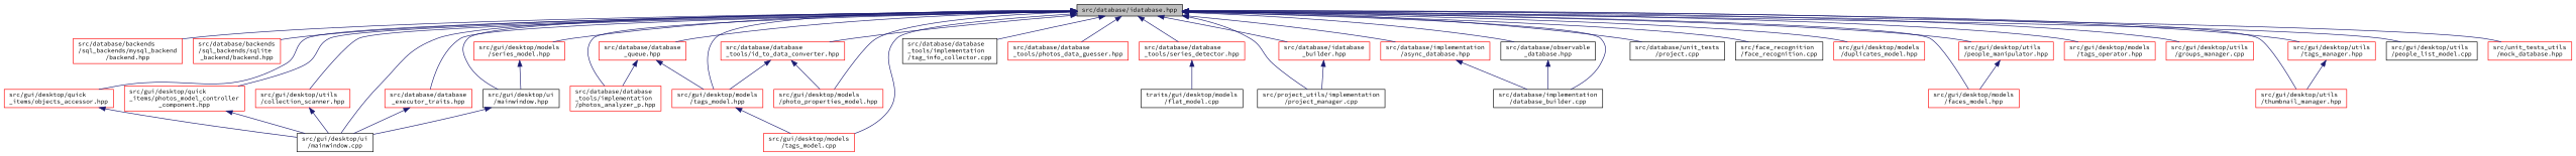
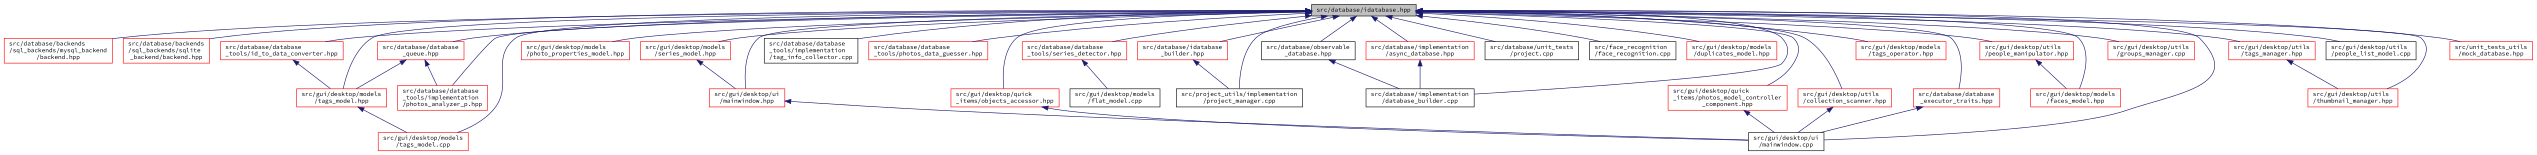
  digraph {
    fontname="Source Code Pro"
    node [color=red fillcolor=white fontname="Source Code Pro" fontsize=10 shape=record style=filled]
    edge [color=midnightblue dir=back fontname="Source Code Pro" fontsize=10 labelfontname=Helvetica labelfontsize=10 style=solid]
    n1 [color=black fillcolor=grey75 fontcolor=black height=0.2 label="src/database/idatabase.hpp" width=0.4]
    n2 [height=0.2 label="src/database/backends\l/sql_backends/mysql_backend\l/backend.hpp" width=0.4]
    n3 [height=0.2 label="src/database/backends\l/sql_backends/sqlite\l_backend/backend.hpp" width=0.4]
    n4 [height=0.2 label="src/database/database\l_executor_traits.hpp" width=0.4]
    n5 [color=black height=0.2 label="src/gui/desktop/ui\l/mainwindow.cpp" width=0.4]
    n6 [height=0.2 label="src/database/database\l_queue.hpp" width=0.4]
    n7 [height=0.2 label="src/database/database\l_tools/implementation\l/photos_analyzer_p.hpp" width=0.4]
    n8 [height=0.2 label="src/database/database\l_tools/id_to_data_converter.hpp" width=0.4]
    n9 [height=0.2 label="src/gui/desktop/models\l/photo_properties_model.hpp" width=0.4]
    n10 [height=0.2 label="src/gui/desktop/models\l/tags_model.hpp" width=0.4]
    n11 [height=0.2 label="src/gui/desktop/models\l/tags_model.cpp" width=0.4]
    n12 [color=black height=0.2 label="src/database/database\l_tools/implementation\l/tag_info_collector.cpp" width=0.4]
    n13 [height=0.2 label="src/database/database\l_tools/photos_data_guesser.hpp" width=0.4]
    n14 [height=0.2 label="src/database/database\l_tools/series_detector.hpp" width=0.4]
    n15 [height=0.2 label="src/database/idatabase\l_builder.hpp" width=0.4]
    n16 [color=black height=0.2 label="src/project_utils/implementation\l/project_manager.cpp" width=0.4]
    n17 [height=0.2 label="src/database/implementation\l/async_database.hpp" width=0.4]
    n18 [color=black height=0.2 label="src/database/implementation\l/database_builder.cpp" width=0.4]
    n19 [color=black height=0.2 label="src/database/observable\l_database.hpp" width=0.4]
    n20 [color=black height=0.2 label="src/database/unit_tests\l/project.cpp" width=0.4]
    n21 [color=black height=0.2 label="src/face_recognition\l/face_recognition.cpp" width=0.4]
    n22 [height=0.2 label="src/gui/desktop/models\l/duplicates_model.hpp" width=0.4]
    n23 [height=0.2 label="src/gui/desktop/models\l/faces_model.hpp" width=0.4]
    n24 [height=0.2 label="src/gui/desktop/models\l/series_model.hpp" width=0.4]
-   n25 [color=black height=0.2 label="src/gui/desktop/ui\l/mainwindow.hpp" width=0.4]
+   n25 [height=0.2 label="src/gui/desktop/ui\l/mainwindow.hpp" width=0.4]
    n26 [height=0.2 label="src/gui/desktop/models\l/tags_operator.hpp" width=0.4]
    n27 [height=0.2 label="src/gui/desktop/quick\l_items/objects_accessor.hpp" width=0.4]
    n28 [height=0.2 label="src/gui/desktop/quick\l_items/photos_model_controller\l_component.hpp" width=0.4]
    n29 [height=0.2 label="src/gui/desktop/utils\l/collection_scanner.hpp" width=0.4]
    n30 [height=0.2 label="src/gui/desktop/utils\l/groups_manager.cpp" width=0.4]
    n31 [height=0.2 label="src/gui/desktop/utils\l/tags_manager.hpp" width=0.4]
    n32 [height=0.2 label="src/gui/desktop/utils\l/thumbnail_manager.hpp" width=0.4]
    n33 [color=black height=0.2 label="src/gui/desktop/utils\l/people_list_model.cpp" width=0.4]
    n34 [height=0.2 label="src/gui/desktop/utils\l/people_manipulator.hpp" width=0.4]
    n35 [height=0.2 label="src/unit_tests_utils\l/mock_database.hpp" width=0.4]
-   n36 [color=black height=0.2 label="traits/gui/desktop/models\l/flat_model.cpp" width=0.4]
+   n36 [color=black height=0.2 label="src/gui/desktop/models\l/flat_model.cpp" width=0.4]
    n1 -> n2
    n1 -> n3
    n1 -> n4
    n1 -> n5
    n1 -> n6
    n1 -> n7
    n1 -> n8
    n1 -> n9
    n1 -> n10
    n1 -> n11
    n1 -> n12
    n1 -> n13
    n1 -> n14
    n1 -> n15
    n1 -> n16
    n1 -> n17
    n1 -> n18
    n1 -> n19
    n1 -> n20
    n1 -> n21
    n1 -> n22
    n1 -> n23
    n1 -> n24
    n1 -> n25
    n1 -> n26
    n1 -> n27
    n1 -> n28
    n1 -> n29
    n1 -> n30
    n1 -> n31
    n1 -> n32
    n1 -> n33
    n1 -> n34
    n1 -> n35
    n4 -> n5
    n6 -> n7
    n6 -> n10
-   n8 -> n9
    n8 -> n10
    n10 -> n11
    n14 -> n36
    n15 -> n16
    n17 -> n18
    n19 -> n18
    n24 -> n25
    n25 -> n5
    n27 -> n5
    n28 -> n5
    n29 -> n5
    n31 -> n32
    n34 -> n23
  }
